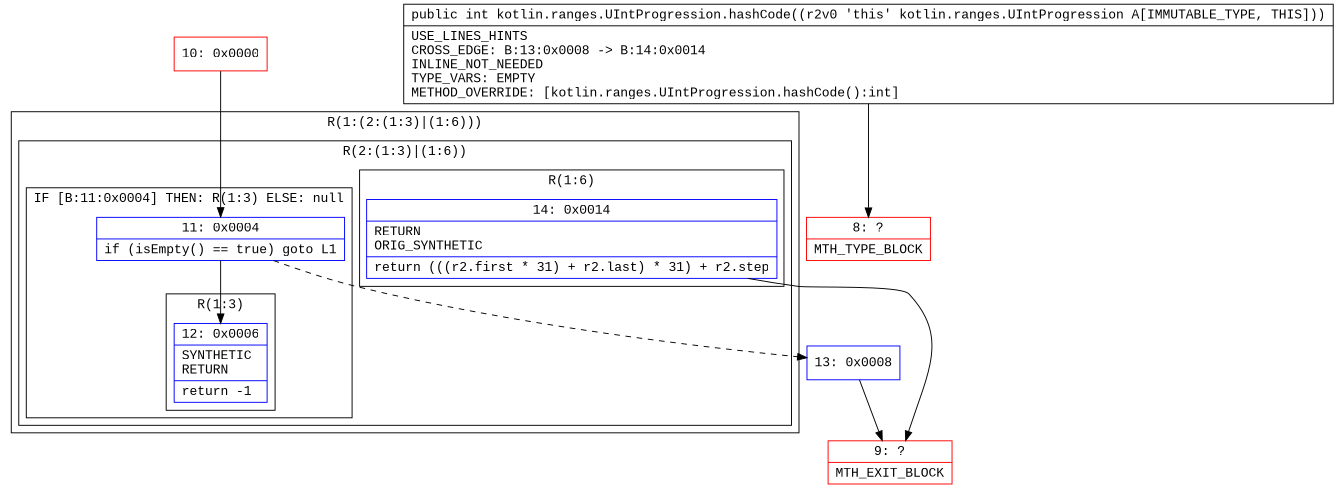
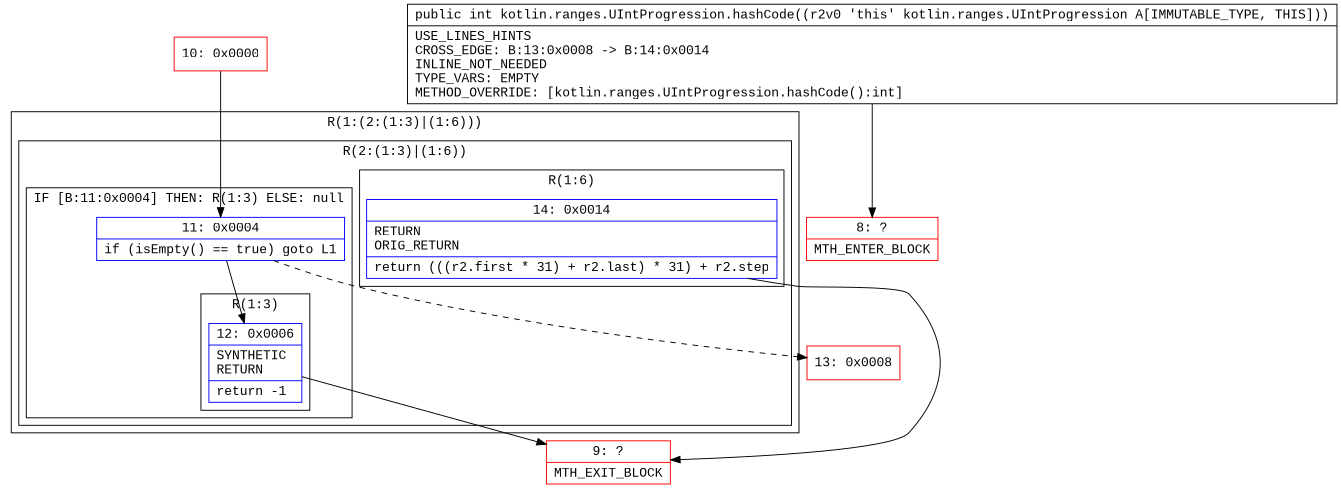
  digraph {
    fontname="Liberation Mono"
    node [color=red fontname="Liberation Mono" shape=record]
    edge [fontname="Liberation Mono"]
    n1 [color=blue label="{12\:\ 0x0006|SYNTHETIC\lRETURN\l|return \-1\l}"]
    n2 [color=blue label="{11\:\ 0x0004|if (isEmpty() == true) goto L1\l}"]
-   n3 [color=blue label="{14\:\ 0x0014|RETURN\lORIG_SYNTHETIC\l|return (((r2.first * 31) + r2.last) * 31) + r2.step\l}"]
+   n3 [color=blue label="{14\:\ 0x0014|RETURN\lORIG_RETURN\l|return (((r2.first * 31) + r2.last) * 31) + r2.step\l}"]
    n4 [label="{9\:\ ?|MTH_EXIT_BLOCK\l}"]
-   n5 [color=blue label="{13\:\ 0x0008}"]
-   n6 [label="{8\:\ ?|MTH_TYPE_BLOCK\l}"]
+   n5 [label="{13\:\ 0x0008}"]
+   n6 [label="{8\:\ ?|MTH_ENTER_BLOCK\l}"]
    n7 [label="{10\:\ 0x0000}"]
    n8 [label="{public int kotlin.ranges.UIntProgression.hashCode((r2v0 'this' kotlin.ranges.UIntProgression A[IMMUTABLE_TYPE, THIS]))  | USE_LINES_HINTS\lCROSS_EDGE: B:13:0x0008 \-\> B:14:0x0014\lINLINE_NOT_NEEDED\lTYPE_VARS: EMPTY\lMETHOD_OVERRIDE: [kotlin.ranges.UIntProgression.hashCode():int]\l}" color=""]
    subgraph cluster_1 {
      label="R(1:(2:(1:3)|(1:6)))"
      subgraph cluster_2 {
        label="R(2:(1:3)|(1:6))"
        subgraph cluster_3 {
          label="IF [B:11:0x0004] THEN: R(1:3) ELSE: null"
          n2
          subgraph cluster_4 {
            label="R(1:3)"
            n1
          }
        }
        subgraph cluster_5 {
          label="R(1:6)"
          n3
        }
      }
    }
-   n5 -> n4
+   n1 -> n4
    n2 -> n1
    n2 -> n5 [style=dashed]
    n3 -> n4
    n7 -> n2
    n8 -> n6
  }
